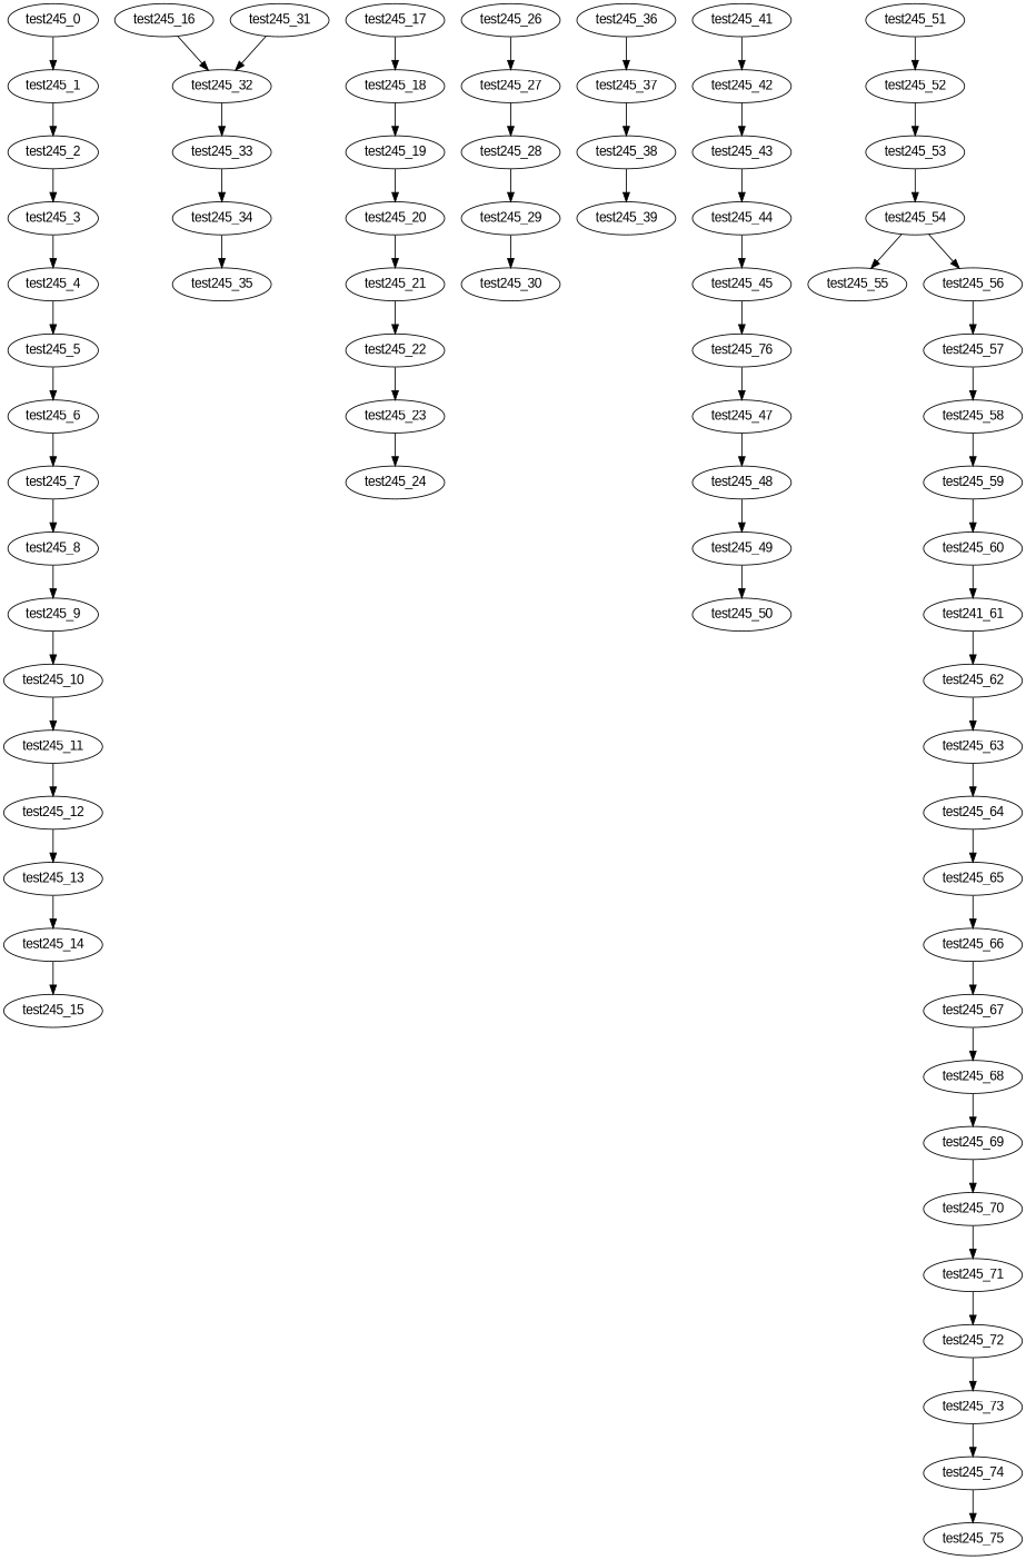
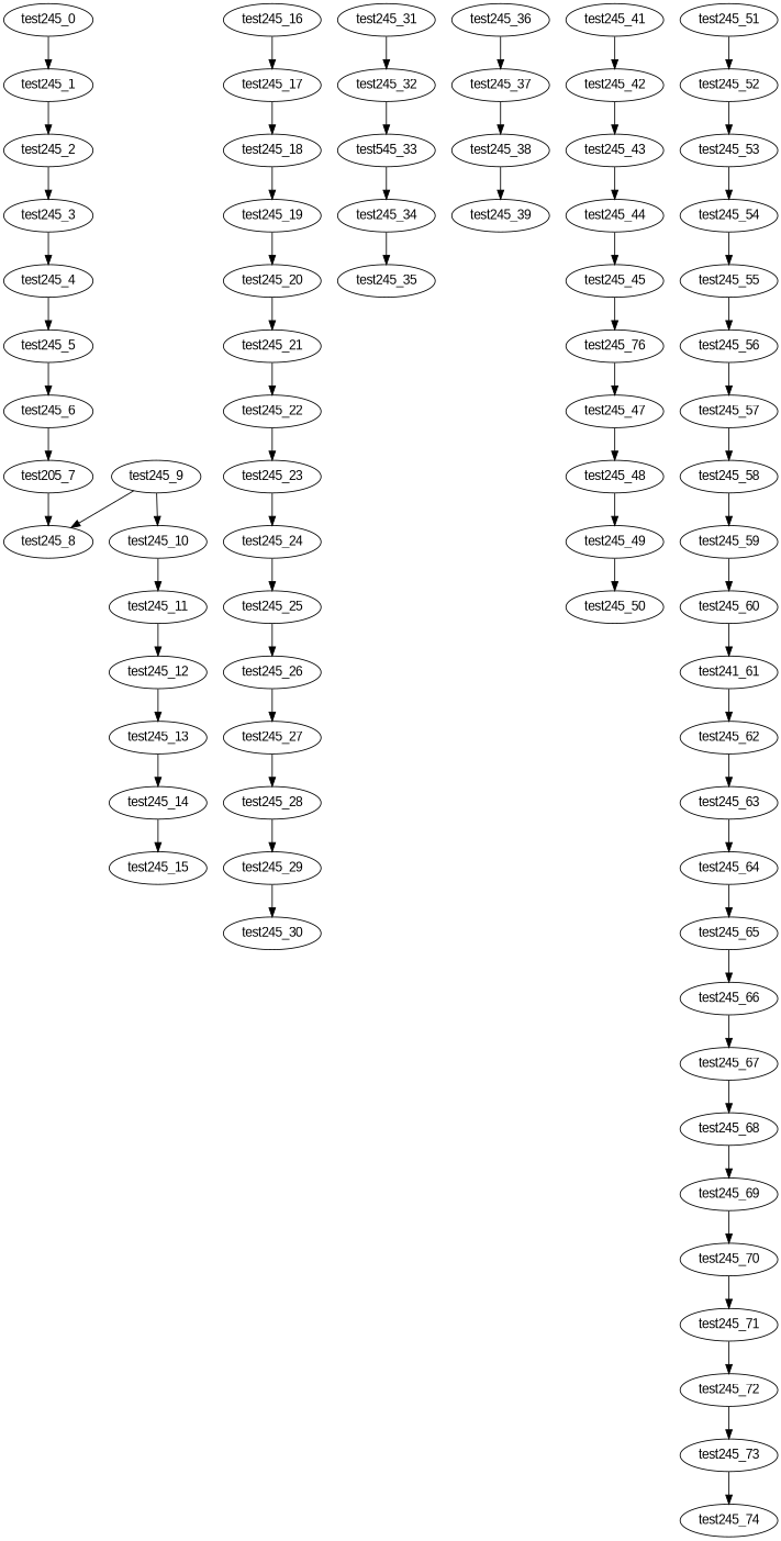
  digraph {
    fontname="Liberation Sans"
    node [fontname="Liberation Sans"]
    edge [fontname="Liberation Sans"]
    test245_0
    test245_1
    test245_2
    test245_3
    test245_4
    test245_5
    test245_6
-   test245_7
+   test245_7 [label=test205_7]
    test245_8
    test245_9
    test245_10
    test245_11
    test245_12
    test245_13
    test245_14
    test245_15
    test245_16
    test245_17
    test245_18
    test245_19
    test245_20
    test245_21
    test245_22
    test245_23
    test245_24
+   test245_25
    test245_26
    test245_27
    test245_28
    test245_29
    test245_30
    test245_31
    test245_32
-   test245_33
+   test245_33 [label=test545_33]
    test245_34
    test245_35
    test245_36
    test245_37
    test245_38
    test245_39
    test245_41
    test245_42
    test245_43
    test245_44
    test245_45
    n46 [label=test245_76]
    test245_47
    test245_48
    test245_49
    test245_50
    test245_51
    test245_52
    test245_53
    test245_54
    test245_55
    test245_56
    test245_57
    test245_58
    test245_59
    test245_60
    n61 [label=test241_61]
    test245_62
    test245_63
    test245_64
    test245_65
    test245_66
    test245_67
    test245_68
    test245_69
    test245_70
    test245_71
    test245_72
    test245_73
    test245_74
-   test245_75
    test245_0 -> test245_1
    test245_1 -> test245_2
    test245_2 -> test245_3
    test245_3 -> test245_4
    test245_4 -> test245_5
    test245_5 -> test245_6
    test245_6 -> test245_7
    test245_7 -> test245_8
-   test245_8 -> test245_9
+   test245_9 -> test245_8
    test245_9 -> test245_10
    test245_10 -> test245_11
    test245_11 -> test245_12
    test245_12 -> test245_13
    test245_13 -> test245_14
    test245_14 -> test245_15
-   test245_16 -> test245_32
+   test245_16 -> test245_17
    test245_17 -> test245_18
    test245_18 -> test245_19
    test245_19 -> test245_20
    test245_20 -> test245_21
    test245_21 -> test245_22
    test245_22 -> test245_23
    test245_23 -> test245_24
+   test245_24 -> test245_25
+   test245_25 -> test245_26
    test245_26 -> test245_27
    test245_27 -> test245_28
    test245_28 -> test245_29
    test245_29 -> test245_30
    test245_31 -> test245_32
    test245_32 -> test245_33
    test245_33 -> test245_34
    test245_34 -> test245_35
    test245_36 -> test245_37
    test245_37 -> test245_38
    test245_38 -> test245_39
    test245_41 -> test245_42
    test245_42 -> test245_43
    test245_43 -> test245_44
    test245_44 -> test245_45
    test245_45 -> n46
    n46 -> test245_47
    test245_47 -> test245_48
    test245_48 -> test245_49
    test245_49 -> test245_50
    test245_51 -> test245_52
    test245_52 -> test245_53
    test245_53 -> test245_54
    test245_54 -> test245_55
-   test245_54 -> test245_56
+   test245_55 -> test245_56
    test245_56 -> test245_57
    test245_57 -> test245_58
    test245_58 -> test245_59
    test245_59 -> test245_60
    test245_60 -> n61
    n61 -> test245_62
    test245_62 -> test245_63
    test245_63 -> test245_64
    test245_64 -> test245_65
    test245_65 -> test245_66
    test245_66 -> test245_67
    test245_67 -> test245_68
    test245_68 -> test245_69
    test245_69 -> test245_70
    test245_70 -> test245_71
    test245_71 -> test245_72
    test245_72 -> test245_73
    test245_73 -> test245_74
-   test245_74 -> test245_75
  }
